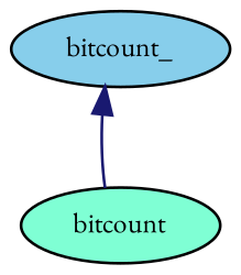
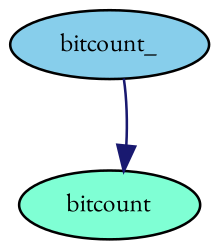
  digraph {
    rankdir=TB
    fontname="EB Garamond"
    node [color=black fontname="EB Garamond" fontsize=10 shape=ellipse style=filled]
    n1 [fillcolor=skyblue fontcolor=black height=0.2 label=bitcount_ width=0.4]
    n2 [fillcolor=aquamarine height=0.2 label=bitcount width=0.4]
-   n1 -> n2 [color=midnightblue dir=back fontname="EB Garamond" fontsize=10 labelfontname=Helvetica labelfontsize=10 style=solid]
+   n2 -> n1 [color=midnightblue dir=back fontname="EB Garamond" fontsize=10 labelfontname=Helvetica labelfontsize=10 style=solid]
  }
